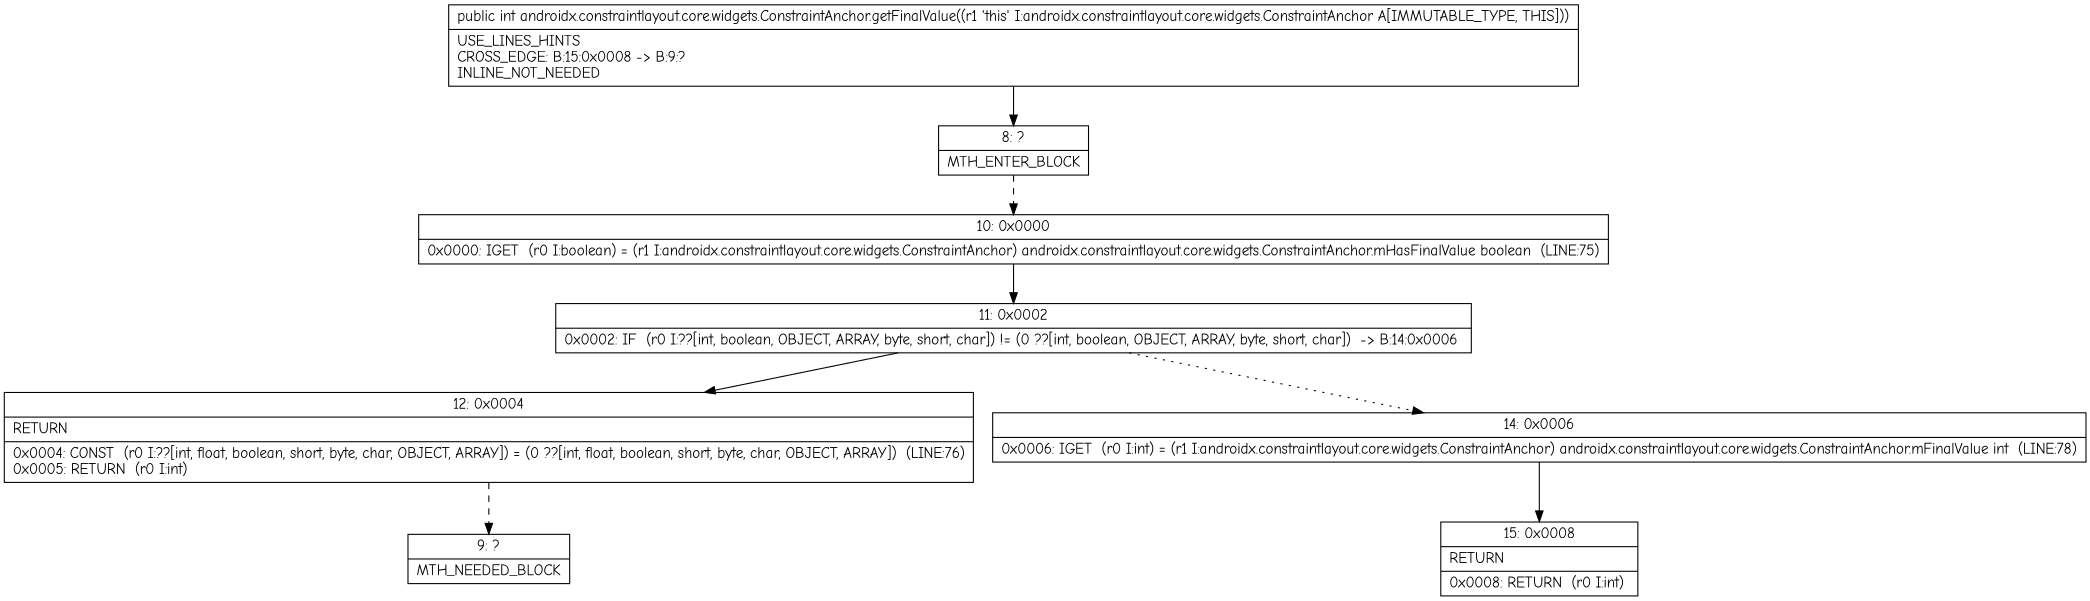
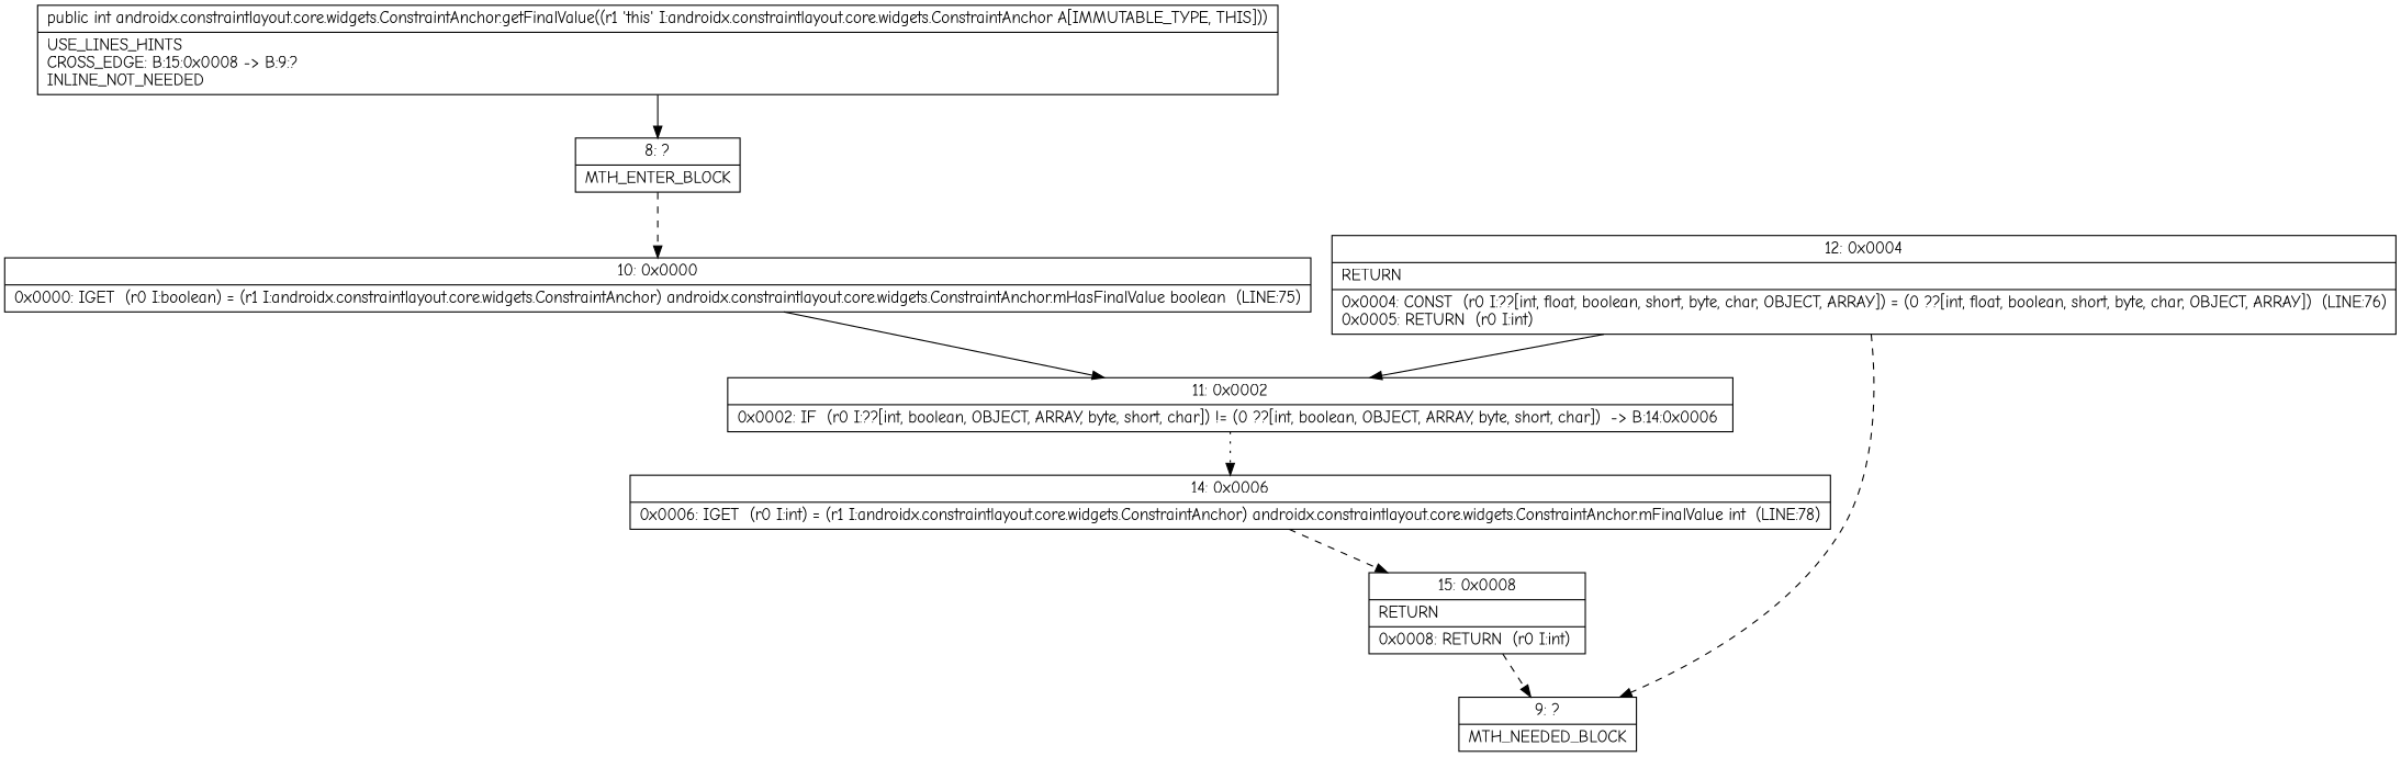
  digraph {
    fontname="Comic Neue"
    node [fontname="Comic Neue" shape=record]
    edge [fontname="Comic Neue" style=dashed]
    n1 [label="{8\:\ ?|MTH_ENTER_BLOCK\l}"]
    n2 [label="{10\:\ 0x0000|0x0000: IGET  (r0 I:boolean) = (r1 I:androidx.constraintlayout.core.widgets.ConstraintAnchor) androidx.constraintlayout.core.widgets.ConstraintAnchor.mHasFinalValue boolean  (LINE:75)\l}"]
    n3 [label="{11\:\ 0x0002|0x0002: IF  (r0 I:??[int, boolean, OBJECT, ARRAY, byte, short, char]) != (0 ??[int, boolean, OBJECT, ARRAY, byte, short, char])  \-\> B:14:0x0006 \l}"]
    n4 [label="{12\:\ 0x0004|RETURN\l|0x0004: CONST  (r0 I:??[int, float, boolean, short, byte, char, OBJECT, ARRAY]) = (0 ??[int, float, boolean, short, byte, char, OBJECT, ARRAY])  (LINE:76)\l0x0005: RETURN  (r0 I:int) \l}"]
    n5 [label="{14\:\ 0x0006|0x0006: IGET  (r0 I:int) = (r1 I:androidx.constraintlayout.core.widgets.ConstraintAnchor) androidx.constraintlayout.core.widgets.ConstraintAnchor.mFinalValue int  (LINE:78)\l}"]
    n6 [label="{9\:\ ?|MTH_NEEDED_BLOCK\l}"]
    n7 [label="{15\:\ 0x0008|RETURN\l|0x0008: RETURN  (r0 I:int) \l}"]
    n8 [label="{public int androidx.constraintlayout.core.widgets.ConstraintAnchor.getFinalValue((r1 'this' I:androidx.constraintlayout.core.widgets.ConstraintAnchor A[IMMUTABLE_TYPE, THIS]))  | USE_LINES_HINTS\lCROSS_EDGE: B:15:0x0008 \-\> B:9:?\lINLINE_NOT_NEEDED\l}"]
    n1 -> n2
    n2 -> n3 [style=solid]
-   n3 -> n4 [style=solid]
+   n4 -> n3 [style=solid]
    n3 -> n5 [style=dotted]
    n4 -> n6
-   n5 -> n7 [style=solid]
+   n5 -> n7
+   n7 -> n6
    n8 -> n1 [style=solid]
  }
